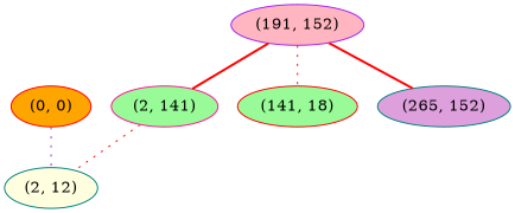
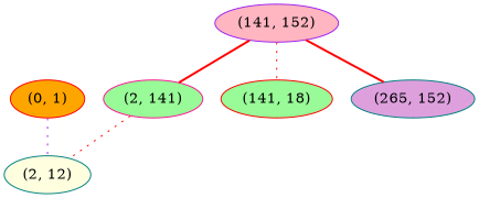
  graph {
    node [color=red fillcolor=palegreen style=filled]
    edge [color=red style=dotted weight=1]
-   "(0, 0)" [fillcolor=orange]
+   "(0, 0)" [fillcolor=orange label="(0, 1)"]
    "(2, 12)" [color=teal fillcolor=lightyellow]
-   "(141, 152)" [color=purple fillcolor=lightpink label="(191, 152)"]
+   "(141, 152)" [color=purple fillcolor=lightpink]
    "(2, 141)" [color=deeppink]
    "(141, 18)"
    "(265, 152)" [color=teal fillcolor=plum]
    "(0, 0)" -- "(2, 12)" [color=purple weight=4]
    "(141, 152)" -- "(2, 141)" [style=bold]
    "(141, 152)" -- "(141, 18)"
    "(141, 152)" -- "(265, 152)" [style=bold]
    "(2, 141)" -- "(2, 12)"
  }
